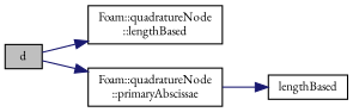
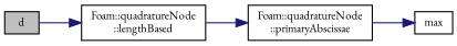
  digraph {
    fontname="EB Garamond"
    rankdir=LR
    node [color=black fontname="EB Garamond" fontsize=10 shape=record]
    edge [color=midnightblue fontname="EB Garamond" fontsize=10 labelfontname=Helvetica labelfontsize=10 style=solid]
    n1 [fillcolor=grey75 fontcolor=black height=0.2 label=d style=filled width=0.4]
    n2 [height=0.2 label="Foam::quadratureNode\l::lengthBased" width=0.4]
    n3 [height=0.2 label="Foam::quadratureNode\l::primaryAbscissae" width=0.4]
-   n4 [height=0.2 label=lengthBased width=0.4]
+   n4 [height=0.2 label=max width=0.4]
    n1 -> n2
-   n1 -> n3
+   n2 -> n3
    n3 -> n4
  }
